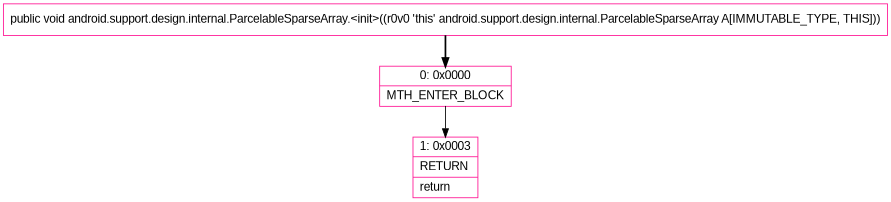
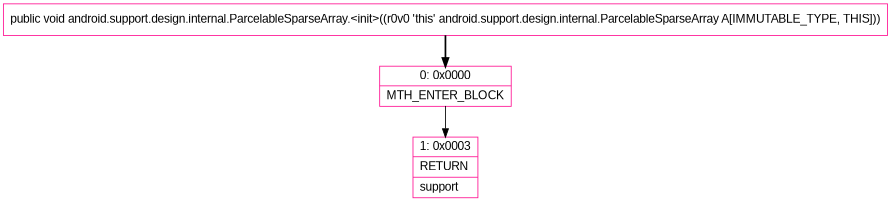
  digraph {
    fontname="Liberation Sans"
    node [shape=record color=deeppink fontname="Liberation Sans"]
    edge [fontname="Liberation Sans"]
    n1 [label="{0\:\ 0x0000|MTH_ENTER_BLOCK\l}"]
-   n2 [label="{1\:\ 0x0003|RETURN\l|return\l}"]
+   n2 [label="{1\:\ 0x0003|RETURN\l|support\l}"]
    n3 [label="{public void android.support.design.internal.ParcelableSparseArray.\<init\>((r0v0 'this' android.support.design.internal.ParcelableSparseArray A[IMMUTABLE_TYPE, THIS])) }"]
    n1 -> n2 [style=solid]
    n3 -> n1 [style=bold]
  }
